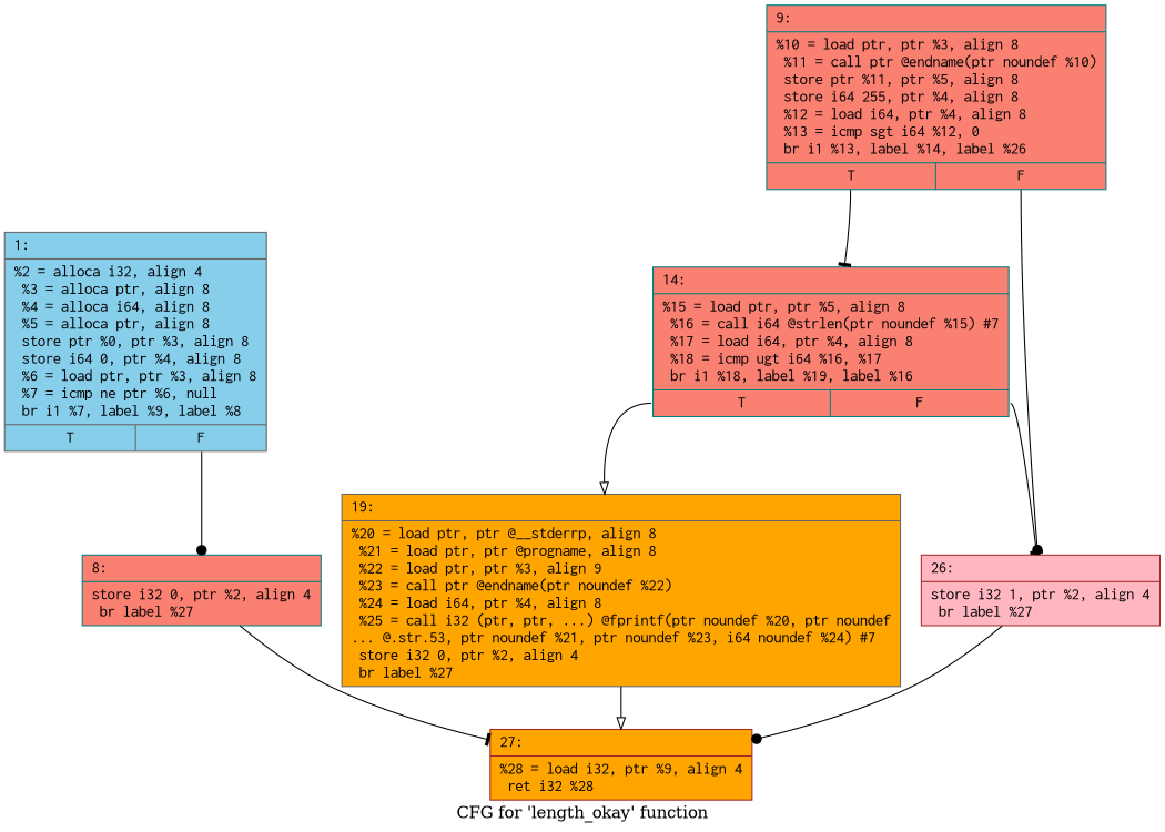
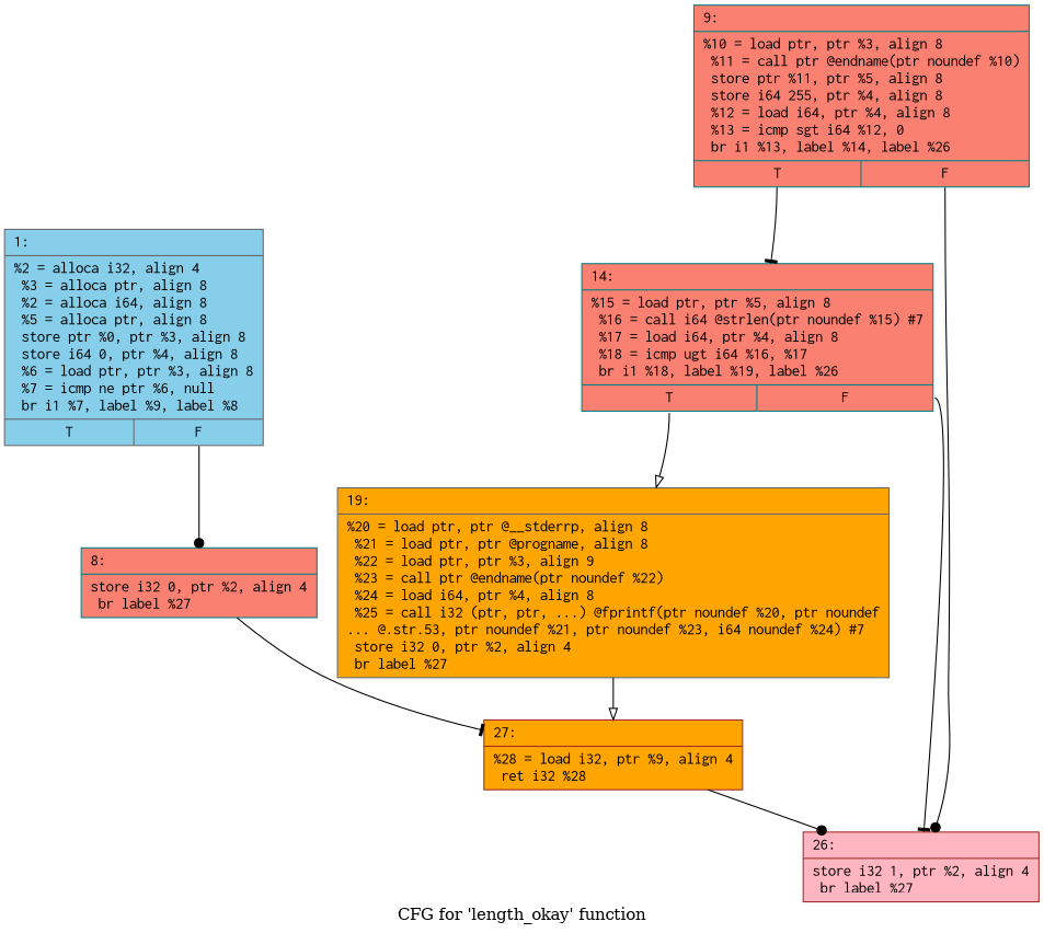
  digraph {
    label="CFG for 'length_okay' function"
    node [color=teal fillcolor=salmon fontname=Courier shape=record style=filled]
    edge [arrowhead=dot]
-   n1 [color=gray40 fillcolor=skyblue label="{1:\l|  %2 = alloca i32, align 4\l  %3 = alloca ptr, align 8\l  %4 = alloca i64, align 8\l  %5 = alloca ptr, align 8\l  store ptr %0, ptr %3, align 8\l  store i64 0, ptr %4, align 8\l  %6 = load ptr, ptr %3, align 8\l  %7 = icmp ne ptr %6, null\l  br i1 %7, label %9, label %8\l|{<s0>T|<s1>F}}"]
+   n1 [color=gray40 fillcolor=skyblue label="{1:\l|  %2 = alloca i32, align 4\l  %3 = alloca ptr, align 8\l  %2 = alloca i64, align 8\l  %5 = alloca ptr, align 8\l  store ptr %0, ptr %3, align 8\l  store i64 0, ptr %4, align 8\l  %6 = load ptr, ptr %3, align 8\l  %7 = icmp ne ptr %6, null\l  br i1 %7, label %9, label %8\l|{<s0>T|<s1>F}}"]
    n2 [label="{8:\l|  store i32 0, ptr %2, align 4\l  br label %27\l}"]
    n3 [label="{9:\l|  %10 = load ptr, ptr %3, align 8\l  %11 = call ptr @endname(ptr noundef %10)\l  store ptr %11, ptr %5, align 8\l  store i64 255, ptr %4, align 8\l  %12 = load i64, ptr %4, align 8\l  %13 = icmp sgt i64 %12, 0\l  br i1 %13, label %14, label %26\l|{<s0>T|<s1>F}}"]
-   n4 [label="{14:\l|  %15 = load ptr, ptr %5, align 8\l  %16 = call i64 @strlen(ptr noundef %15) #7\l  %17 = load i64, ptr %4, align 8\l  %18 = icmp ugt i64 %16, %17\l  br i1 %18, label %19, label %16\l|{<s0>T|<s1>F}}"]
+   n4 [label="{14:\l|  %15 = load ptr, ptr %5, align 8\l  %16 = call i64 @strlen(ptr noundef %15) #7\l  %17 = load i64, ptr %4, align 8\l  %18 = icmp ugt i64 %16, %17\l  br i1 %18, label %19, label %26\l|{<s0>T|<s1>F}}"]
    n5 [color=brown fillcolor=lightpink label="{26:\l|  store i32 1, ptr %2, align 4\l  br label %27\l}"]
    n6 [color=brown fillcolor=orange label="{27:\l|  %28 = load i32, ptr %9, align 4\l  ret i32 %28\l}"]
    n7 [color=gray40 fillcolor=orange label="{19:\l|  %20 = load ptr, ptr @__stderrp, align 8\l  %21 = load ptr, ptr @progname, align 8\l  %22 = load ptr, ptr %3, align 9\l  %23 = call ptr @endname(ptr noundef %22)\l  %24 = load i64, ptr %4, align 8\l  %25 = call i32 (ptr, ptr, ...) @fprintf(ptr noundef %20, ptr noundef\l... @.str.53, ptr noundef %21, ptr noundef %23, i64 noundef %24) #7\l  store i32 0, ptr %2, align 4\l  br label %27\l}"]
    n1 -> n2 [tailport=s1]
    n2 -> n6 [arrowhead=tee]
    n3 -> n4 [arrowhead=tee tailport=s0]
    n3 -> n5 [tailport=s1]
    n4 -> n5 [arrowhead=tee tailport=s1]
    n4 -> n7 [arrowhead=onormal tailport=s0]
-   n5 -> n6
+   n6 -> n5
    n7 -> n6 [arrowhead=onormal]
  }
